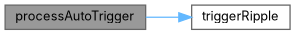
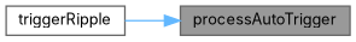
  digraph {
    rankdir=LR
    fontname=Inter
    node [fontname=Inter fontsize=10 shape=box style=filled]
    n1 [color=gray40 fillcolor=grey60 fontcolor=black height=0.2 label=processAutoTrigger width=0.4]
    n2 [color=grey40 fillcolor=white height=0.2 label=triggerRipple width=0.4]
-   n1 -> n2 [color=steelblue1 fontname=Inter fontsize=10 labelfontname=Helvetica labelfontsize=10 style=solid]
+   n2 -> n1 [color=steelblue1 fontname=Inter fontsize=10 labelfontname=Helvetica labelfontsize=10 style=solid]
  }
